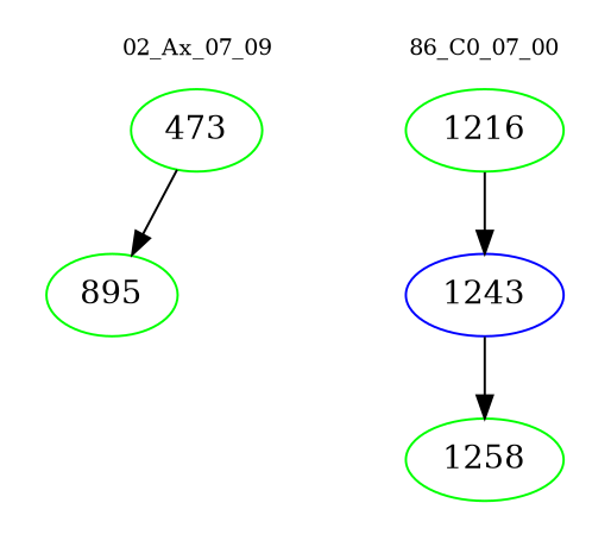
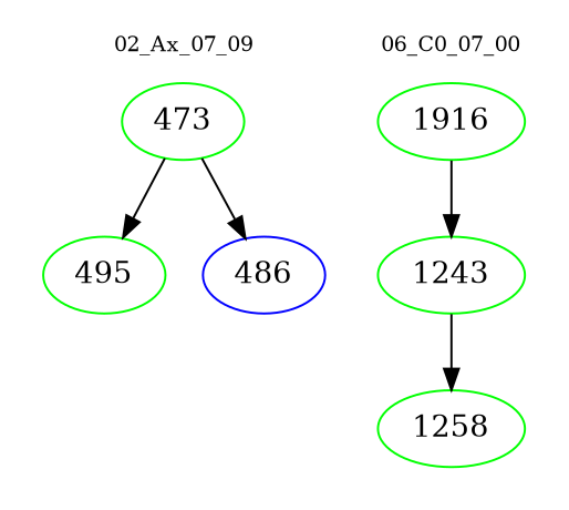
  digraph {
    node [color=green]
    edge [color=black]
    n1 [label=473]
-   n2 [label=895]
-   n4 [label=1216]
+   n2 [label=495]
+   n3 [color=blue label=486]
+   n4 [label=1916]
    n5 [label=1258]
-   n6 [color=blue label=1243]
+   n6 [label=1243]
    subgraph cluster_1 {
      color=white
      fontsize=10
      label="02_Ax_07_09"
      n1
      n2
+     n3
    }
    subgraph cluster_2 {
      color=white
      fontsize=10
-     label="86_C0_07_00"
+     label="06_C0_07_00"
      n4
      n5
      n6
    }
    n1 -> n2
+   n1 -> n3
    n4 -> n6
    n6 -> n5
  }
